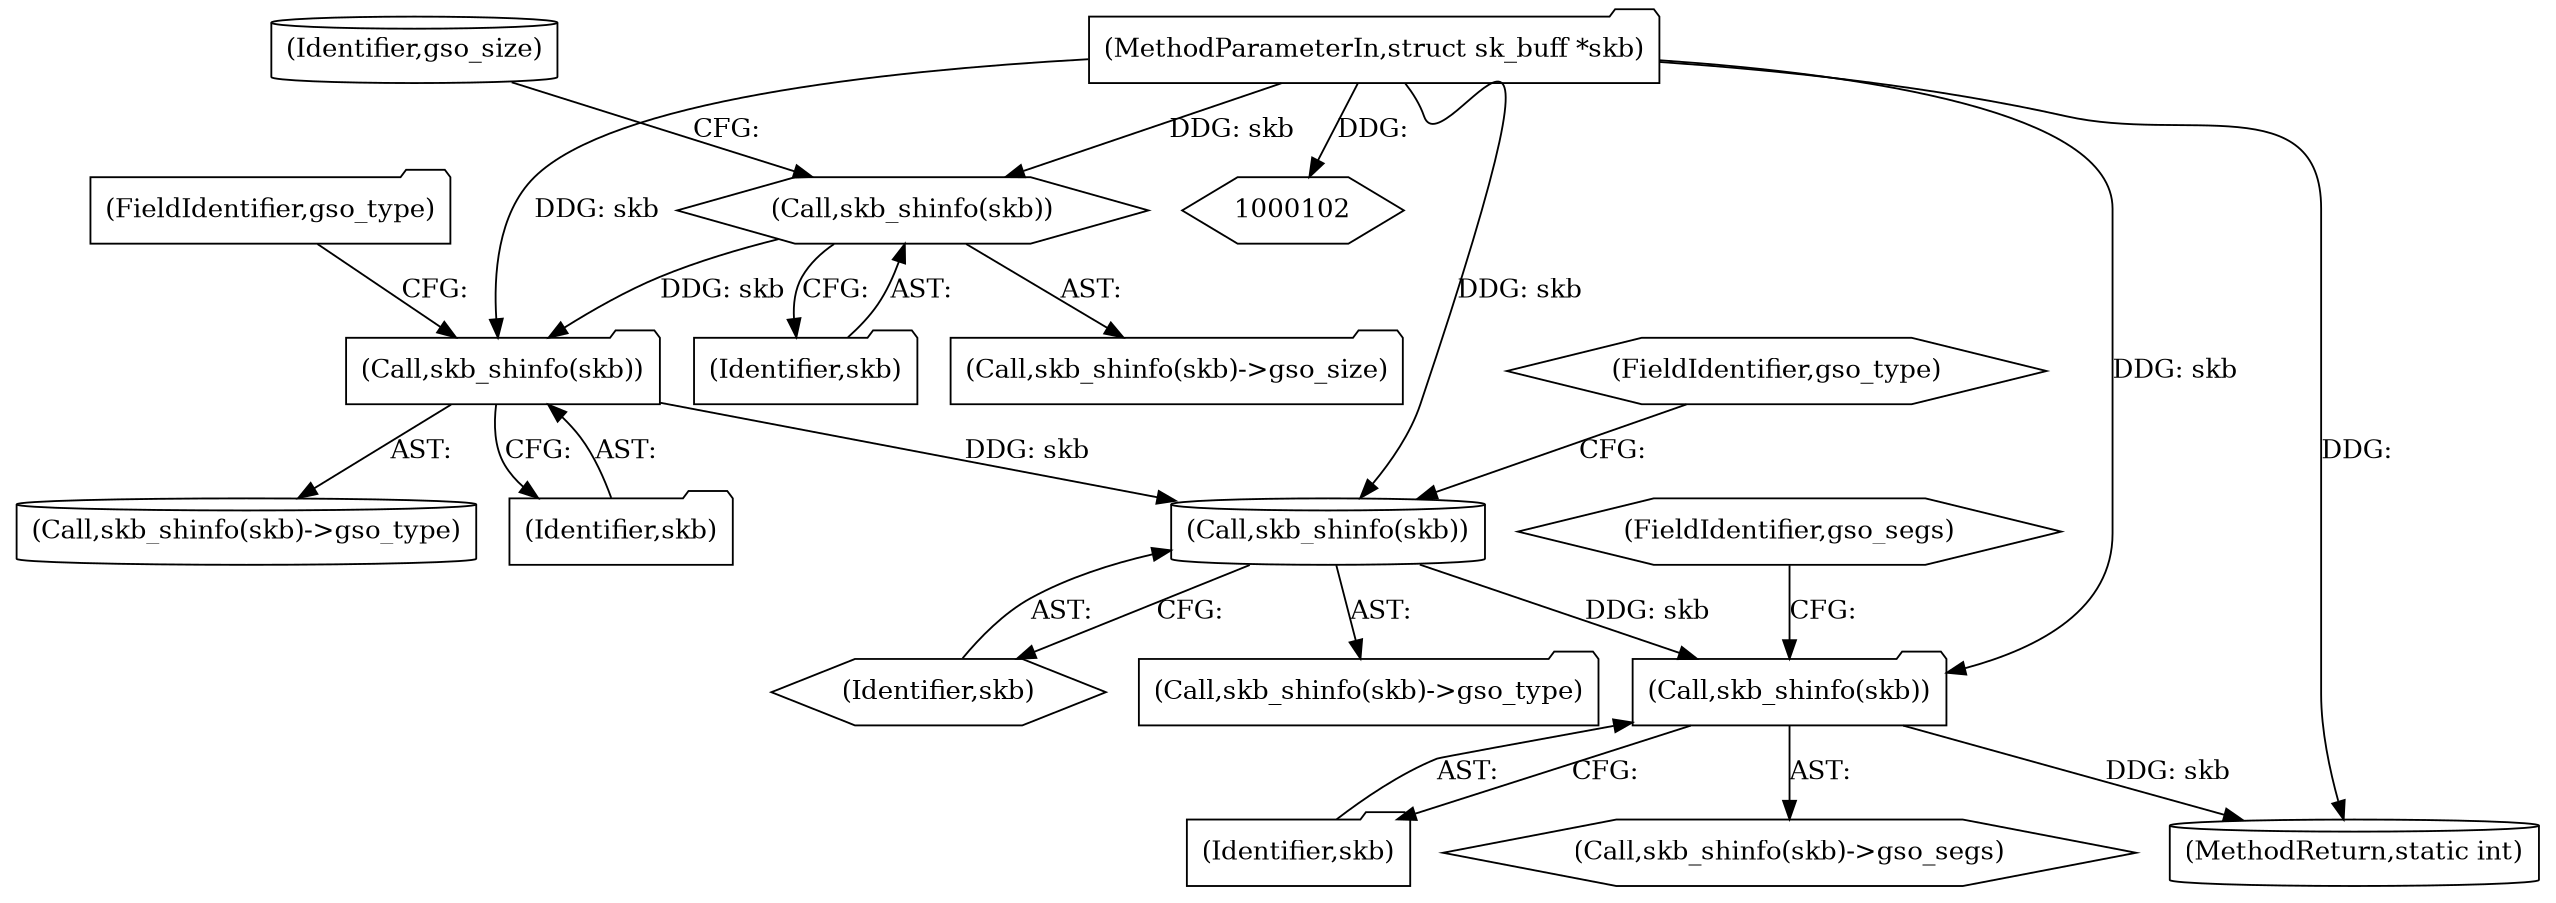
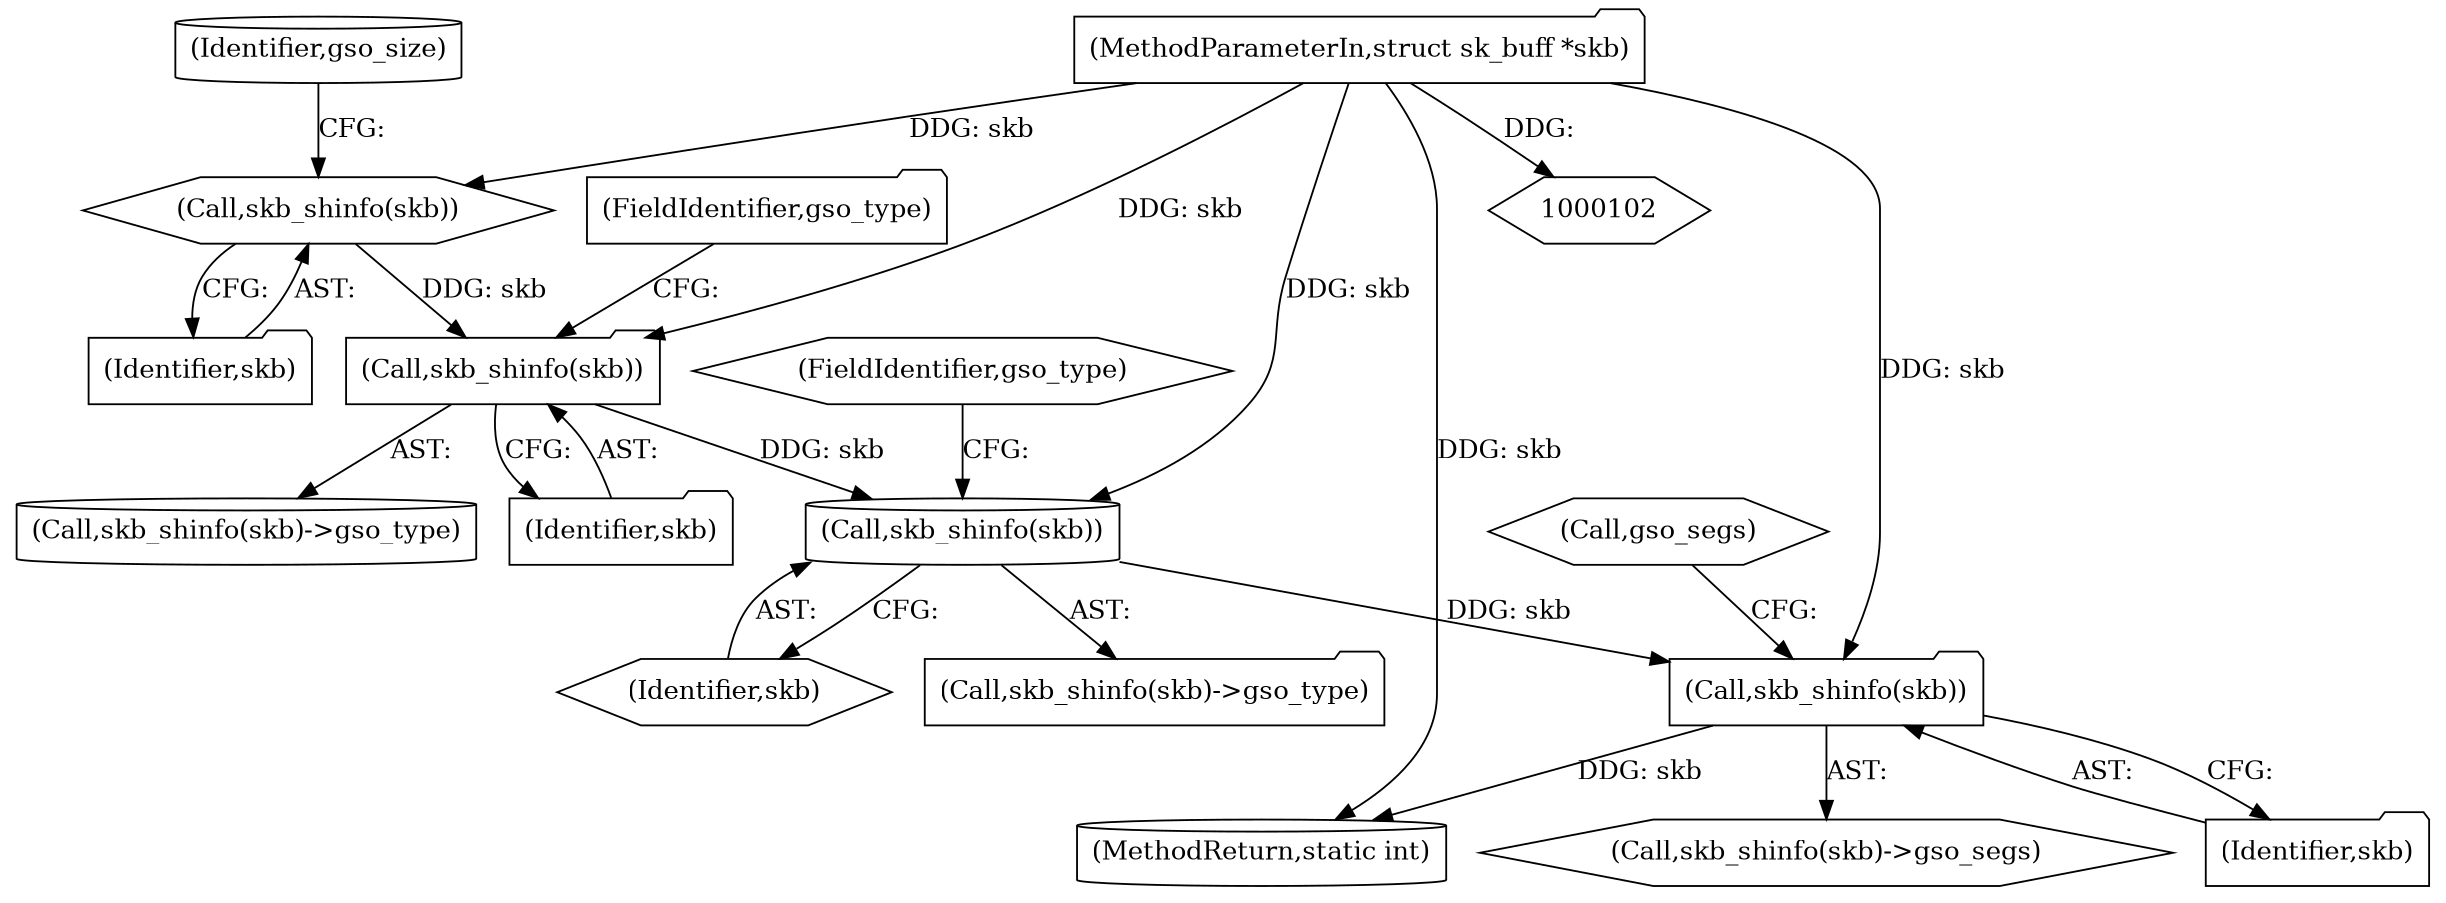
  digraph {
    node [shape=folder]
    n1 [label="(Call,skb_shinfo(skb))" shape=hexagon]
    n2 [label="(Call,skb_shinfo(skb))"]
-   n3 [label="(Call,skb_shinfo(skb)->gso_size)"]
    n4 [label="(Identifier,skb)"]
    n5 [label="(Call,skb_shinfo(skb))" shape=cylinder]
    n6 [label="(Call,skb_shinfo(skb)->gso_type)" shape=cylinder]
    n7 [label="(Identifier,skb)"]
    n8 [label="(MethodParameterIn,struct sk_buff *skb)"]
    n9 [label="(Call,skb_shinfo(skb))"]
    n10 [label="(MethodReturn,static int)" shape=cylinder]
    1000102 [shape=hexagon]
    n12 [label="(Identifier,skb)" shape=hexagon]
    n13 [label="(Call,skb_shinfo(skb)->gso_type)"]
    n14 [label="(Call,skb_shinfo(skb)->gso_segs)" shape=hexagon]
    n15 [label="(Identifier,skb)"]
    n16 [label="(FieldIdentifier,gso_type)" shape=hexagon]
-   n17 [label="(FieldIdentifier,gso_segs)" shape=hexagon]
+   n17 [label="(Call,gso_segs)" shape=hexagon]
    n18 [label="(FieldIdentifier,gso_type)"]
    n19 [label="(Identifier,gso_size)" shape=cylinder]
    n1 -> n2 [label="DDG: skb"]
-   n1 -> n3 [label="AST: "]
    n1 -> n4 [label="CFG: "]
    n2 -> n5 [label="DDG: skb"]
    n2 -> n6 [label="AST: "]
    n2 -> n7 [label="CFG: "]
    n4 -> n1 [label="AST: "]
    n5 -> n9 [label="DDG: skb"]
    n5 -> n12 [label="CFG: "]
    n5 -> n13 [label="AST: "]
    n7 -> n2 [label="AST: "]
    n8 -> n1 [label="DDG: skb"]
    n8 -> n2 [label="DDG: skb"]
    n8 -> n5 [label="DDG: skb"]
    n8 -> n9 [label="DDG: skb"]
-   n8 -> n10 [label="DDG: "]
+   n8 -> n10 [label="DDG: skb"]
    n8 -> 1000102 [label="DDG: "]
    n9 -> n10 [label="DDG: skb"]
    n9 -> n14 [label="AST: "]
    n9 -> n15 [label="CFG: "]
    n12 -> n5 [label="AST: "]
    n15 -> n9 [label="AST: "]
    n16 -> n5 [label="CFG: "]
    n17 -> n9 [label="CFG: "]
    n18 -> n2 [label="CFG: "]
    n19 -> n1 [label="CFG: "]
  }
